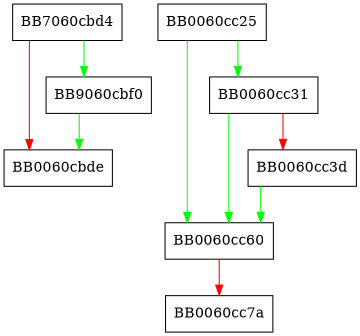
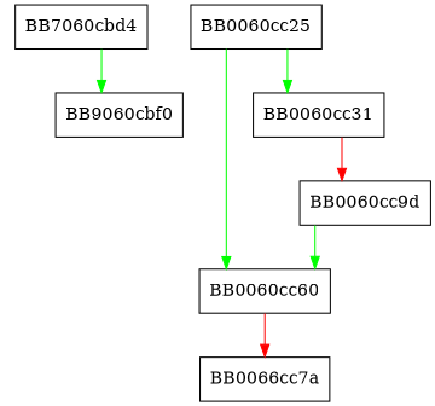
  digraph {
    splines=ortho
    node [shape=box]
    edge [color=green]
    n1 [label=BB7060cbd4]
-   BB0060cbde
    n3 [label=BB9060cbf0]
    BB0060cc25
    BB0060cc60
    BB0060cc31
-   BB0060cc7a
-   BB0060cc3d
-   n1 -> BB0060cbde [color=red]
+   BB0060cc7a [label=BB0066cc7a]
+   BB0060cc3d [label=BB0060cc9d]
    n1 -> n3
-   n3 -> BB0060cbde
    BB0060cc25 -> BB0060cc60
    BB0060cc25 -> BB0060cc31
    BB0060cc60 -> BB0060cc7a [color=red]
-   BB0060cc31 -> BB0060cc60
    BB0060cc31 -> BB0060cc3d [color=red]
    BB0060cc3d -> BB0060cc60
  }
